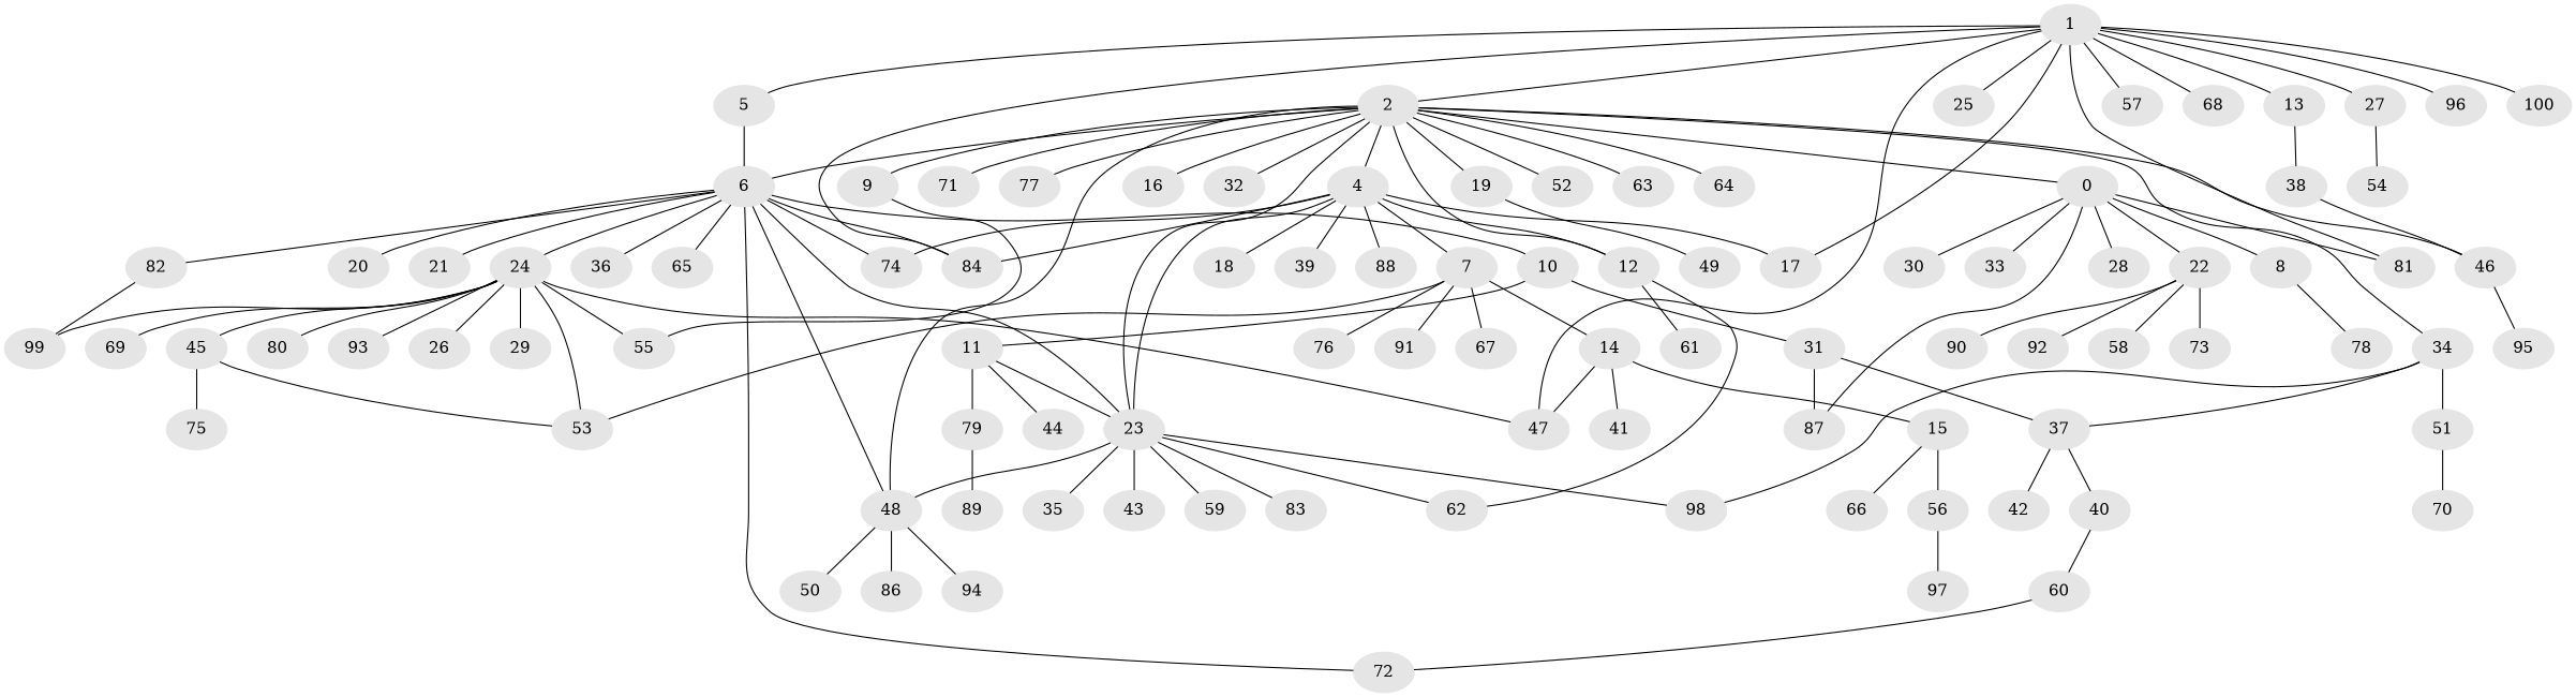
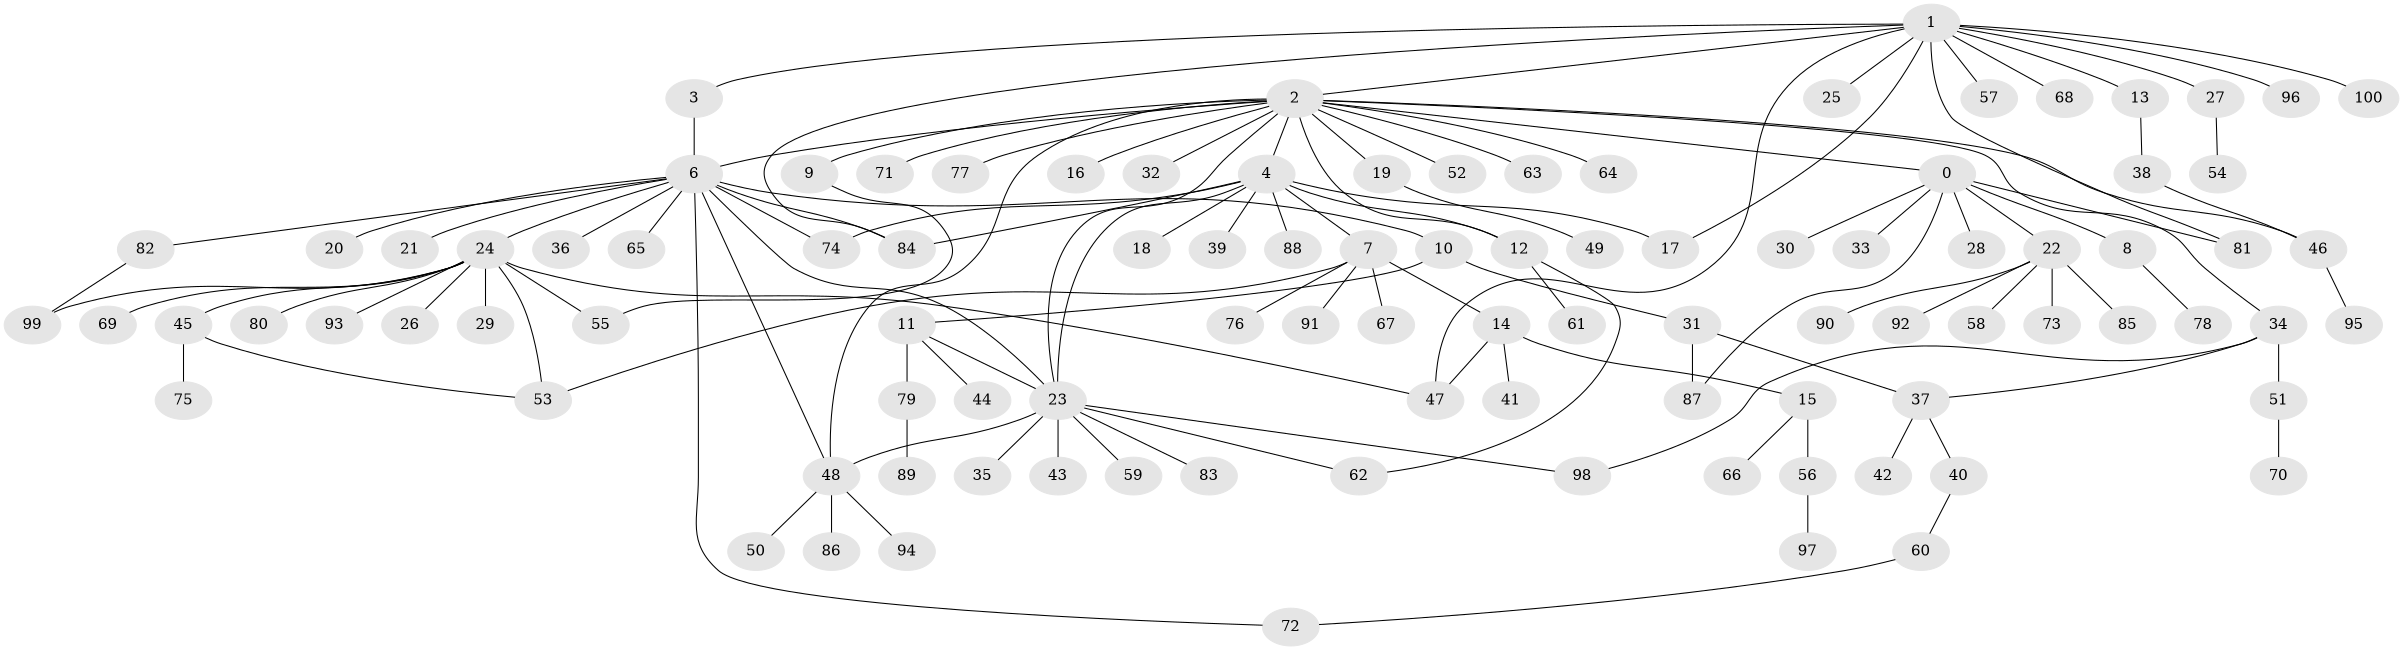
  graph {
    node [color=gray90 style=filled]
    1
    2
-   5
+   5 [label=3]
    13
    17
    25
    27
    47
    57
    68
    81
    84
    96
    100
    n15 [label=0]
    4
    6
    9
    12
    16
    19
    23
    32
    34
    46
    48
    52
    63
    64
    71
    77
    38
    54
    8
    22
    28
    30
    33
    87
    7
    18
    39
    74
    88
    10
    20
    21
    24
    36
    65
    72
    82
    55
    61
    62
    49
    35
    43
    59
    83
    98
    37
    51
    95
    50
    86
    94
    78
    58
    73
+   85
    90
    92
    14
    53
    67
    76
    91
    11
    31
    26
    29
    45
    69
    80
    93
    99
    15
    41
    44
    79
    89
    56
    66
    97
    75
    40
    42
    70
    60
    1 -- 2
    1 -- 5
    1 -- 13
    1 -- 17
    1 -- 25
    1 -- 27
    1 -- 47
    1 -- 57
    1 -- 68
    1 -- 81
    1 -- 84
    1 -- 96
    1 -- 100
    2 -- n15
    2 -- 4
    2 -- 6
    2 -- 9
    2 -- 12
    2 -- 16
    2 -- 19
    2 -- 23
    2 -- 32
    2 -- 34
    2 -- 46
    2 -- 48
    2 -- 52
    2 -- 63
    2 -- 64
    2 -- 71
    2 -- 77
    5 -- 6
    13 -- 38
    27 -- 54
    n15 -- 81
    n15 -- 8
    n15 -- 22
    n15 -- 28
    n15 -- 30
    n15 -- 33
    n15 -- 87
    4 -- 17
    4 -- 84
    4 -- 12
    4 -- 23
    4 -- 7
    4 -- 18
    4 -- 39
    4 -- 74
    4 -- 88
    6 -- 84
    6 -- 23
    6 -- 48
    6 -- 74
    6 -- 10
    6 -- 20
    6 -- 21
    6 -- 24
    6 -- 36
    6 -- 65
    6 -- 72
    6 -- 82
    9 -- 55
    12 -- 61
    12 -- 62
    19 -- 49
    23 -- 48
    23 -- 62
    23 -- 35
    23 -- 43
    23 -- 59
    23 -- 83
    23 -- 98
    34 -- 98
    34 -- 37
    34 -- 51
    46 -- 95
    48 -- 50
    48 -- 86
    48 -- 94
    38 -- 46
    8 -- 78
    22 -- 58
    22 -- 73
+   22 -- 85
    22 -- 90
    22 -- 92
    7 -- 14
    7 -- 53
    7 -- 67
    7 -- 76
    7 -- 91
    10 -- 11
    10 -- 31
    24 -- 47
    24 -- 55
    24 -- 53
    24 -- 26
    24 -- 29
    24 -- 45
    24 -- 69
    24 -- 80
    24 -- 93
    24 -- 99
    82 -- 99
    37 -- 40
    37 -- 42
    51 -- 70
    14 -- 47
    14 -- 15
    14 -- 41
    11 -- 23
    11 -- 44
    11 -- 79
    31 -- 87
    31 -- 37
    45 -- 53
    45 -- 75
    15 -- 56
    15 -- 66
    79 -- 89
    56 -- 97
    40 -- 60
    60 -- 72
  }
